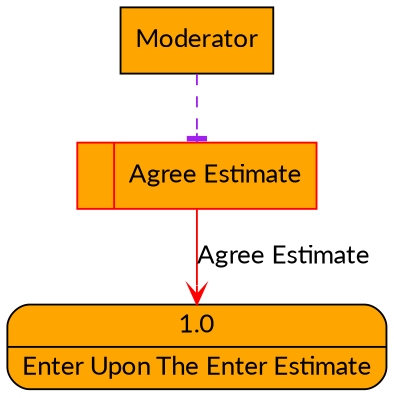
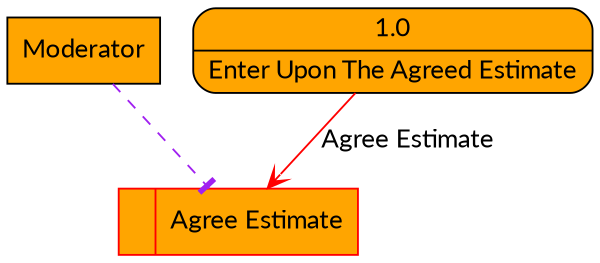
  digraph {
    fontname=Lato
    node [fillcolor=orange fontname=Lato style=filled]
    edge [fontname=Lato]
    n1 [color=red label="<f0>  |<f1> Agree Estimate " shape=record]
    n2 [label=Moderator shape=box]
-   n3 [label="{<f0> 1.0|<f1> Enter Upon The Enter Estimate }" shape=Mrecord]
+   n3 [label="{<f0> 1.0|<f1> Enter Upon The Agreed Estimate }" shape=Mrecord]
    n2 -> n1 [arrowhead=tee color=purple style=dashed]
-   n1 -> n3 [arrowhead=vee color=red label="Agree Estimate" style=solid]
+   n3 -> n1 [arrowhead=vee color=red label="Agree Estimate" style=solid]
  }
